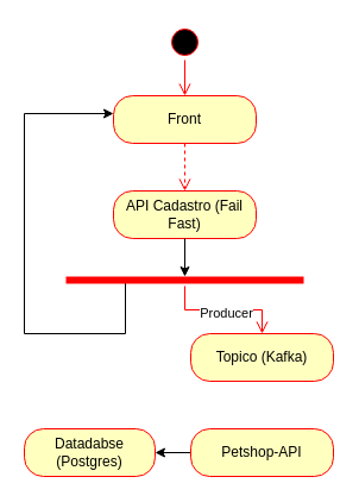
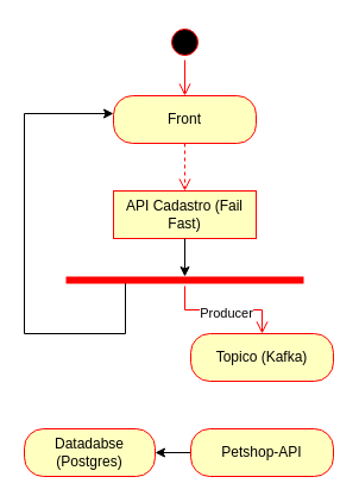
  <mxCell id="0" />
  <mxCell id="1" parent="0" />
  <mxCell id="2" style="edgeStyle=orthogonalEdgeStyle;rounded=0;orthogonalLoop=1;jettySize=auto;html=1;exitX=0.25;exitY=0.5;exitDx=0;exitDy=0;exitPerimeter=0;entryX=0;entryY=0.5;entryDx=0;entryDy=0;" edge="1" parent="1" source="3"><mxGeometry relative="1" as="geometry"><mxPoint x="105" y="240" as="sourcePoint" /><mxPoint x="95" y="95" as="targetPoint" /><Array as="points"><mxPoint x="105" y="280" /><mxPoint x="20" y="280" /><mxPoint x="20" y="95" /></Array></mxGeometry></mxCell>
  <mxCell id="3" value="" style="shape=line;html=1;strokeWidth=6;strokeColor=#ff0000;" vertex="1" parent="1"><mxGeometry x="55" y="230" width="200" height="10" as="geometry" /></mxCell>
  <mxCell id="4" value="" style="edgeStyle=orthogonalEdgeStyle;html=1;verticalAlign=bottom;endArrow=open;endSize=8;strokeColor=#ff0000;rounded=0;entryX=0.5;entryY=0;entryDx=0;entryDy=0;" edge="1" source="3" parent="1" target="15"><mxGeometry relative="1" as="geometry"><mxPoint x="220" y="330" as="targetPoint" /></mxGeometry></mxCell>
  <mxCell id="5" value="Producer" style="edgeLabel;html=1;align=center;verticalAlign=middle;resizable=0;points=[];" vertex="1" connectable="0" parent="4"><mxGeometry x="-0.2" y="-2" relative="1" as="geometry"><mxPoint x="12" as="offset" /></mxGeometry></mxCell>
  <mxCell id="6" value="" style="ellipse;html=1;shape=startState;fillColor=#000000;strokeColor=#ff0000;" vertex="1" parent="1"><mxGeometry x="140" y="20" width="30" height="30" as="geometry" /></mxCell>
  <mxCell id="7" value="" style="edgeStyle=orthogonalEdgeStyle;html=1;verticalAlign=bottom;endArrow=open;endSize=8;strokeColor=#ff0000;rounded=0;entryX=0.5;entryY=0;entryDx=0;entryDy=0;" edge="1" source="6" parent="1" target="8"><mxGeometry relative="1" as="geometry"><mxPoint x="155" y="110" as="targetPoint" /></mxGeometry></mxCell>
  <mxCell id="8" value="Front" style="rounded=1;whiteSpace=wrap;html=1;arcSize=40;fontColor=#000000;fillColor=#ffffc0;strokeColor=#ff0000;" vertex="1" parent="1"><mxGeometry x="95" y="80" width="120" height="40" as="geometry" /></mxCell>
  <mxCell id="9" value="" style="edgeStyle=orthogonalEdgeStyle;html=1;verticalAlign=bottom;endArrow=open;endSize=8;strokeColor=#ff0000;rounded=0;entryX=0.5;entryY=0;entryDx=0;entryDy=0;dashed=1;" edge="1" source="8" parent="1" target="10"><mxGeometry relative="1" as="geometry"><mxPoint x="160" y="210" as="targetPoint" /></mxGeometry></mxCell>
- <mxCell id="10" value="API Cadastro (Fail Fast)" style="rounded=1;whiteSpace=wrap;html=1;arcSize=40;fontColor=#000000;fillColor=#ffffc0;strokeColor=#ff0000;" vertex="1" parent="1"><mxGeometry x="95" y="160" width="120" height="40" as="geometry" /></mxCell>
+ <mxCell id="10" value="API Cadastro (Fail Fast)" style="whiteSpace=wrap;html=1;arcSize=40;fontColor=#000000;fillColor=#ffffc0;strokeColor=#ff0000;rounded=0;" vertex="1" parent="1"><mxGeometry x="95" y="160" width="120" height="40" as="geometry" /></mxCell>
  <mxCell id="11" style="edgeStyle=orthogonalEdgeStyle;rounded=0;orthogonalLoop=1;jettySize=auto;html=1;entryX=0.5;entryY=0.2;entryDx=0;entryDy=0;entryPerimeter=0;" edge="1" parent="1" source="10" target="3"><mxGeometry relative="1" as="geometry" /></mxCell>
  <mxCell id="12" value="" style="edgeStyle=orthogonalEdgeStyle;rounded=0;orthogonalLoop=1;jettySize=auto;html=1;" edge="1" parent="1" source="13" target="14"><mxGeometry relative="1" as="geometry" /></mxCell>
  <mxCell id="13" value="Petshop-API" style="rounded=1;whiteSpace=wrap;html=1;arcSize=40;fontColor=#000000;fillColor=#ffffc0;strokeColor=#ff0000;" vertex="1" parent="1"><mxGeometry x="160" y="360" width="120" height="40" as="geometry" /></mxCell>
  <mxCell id="14" value="Datadabse (Postgres)" style="whiteSpace=wrap;html=1;fillColor=#ffffc0;strokeColor=#ff0000;fontColor=#000000;rounded=1;arcSize=40;" vertex="1" parent="1"><mxGeometry x="20" y="360" width="110" height="40" as="geometry" /></mxCell>
  <mxCell id="15" value="Topico (Kafka)" style="rounded=1;whiteSpace=wrap;html=1;arcSize=40;fontColor=#000000;fillColor=#ffffc0;strokeColor=#ff0000;" vertex="1" parent="1"><mxGeometry x="160" y="280" width="120" height="40" as="geometry" /></mxCell>
